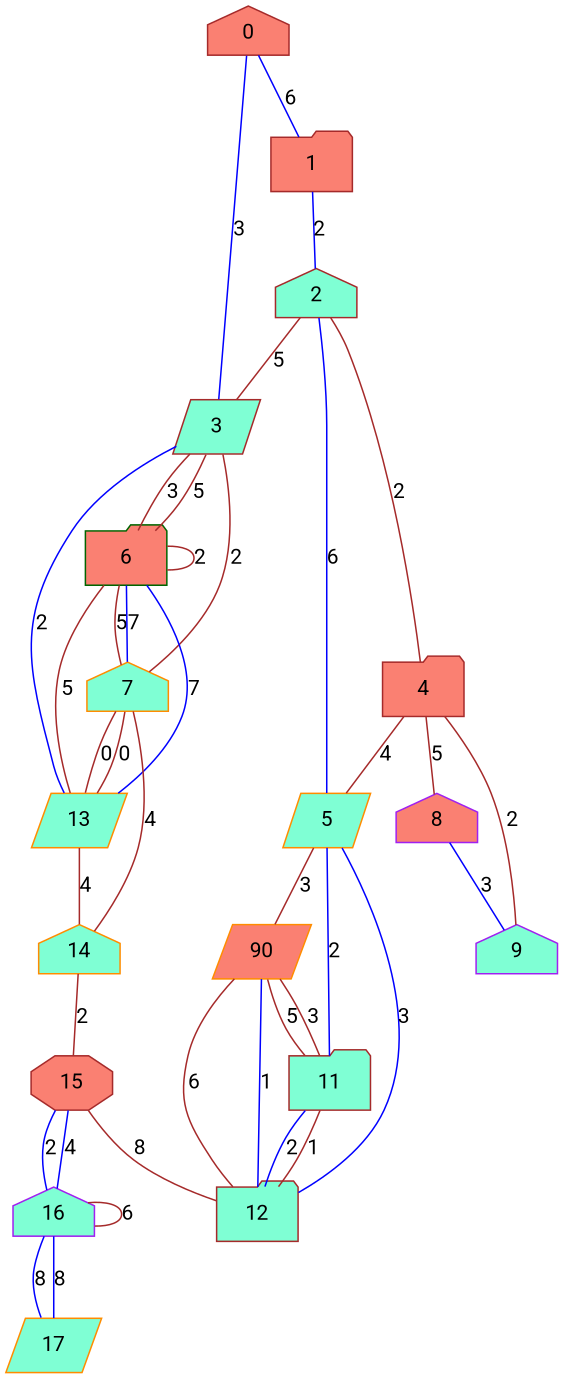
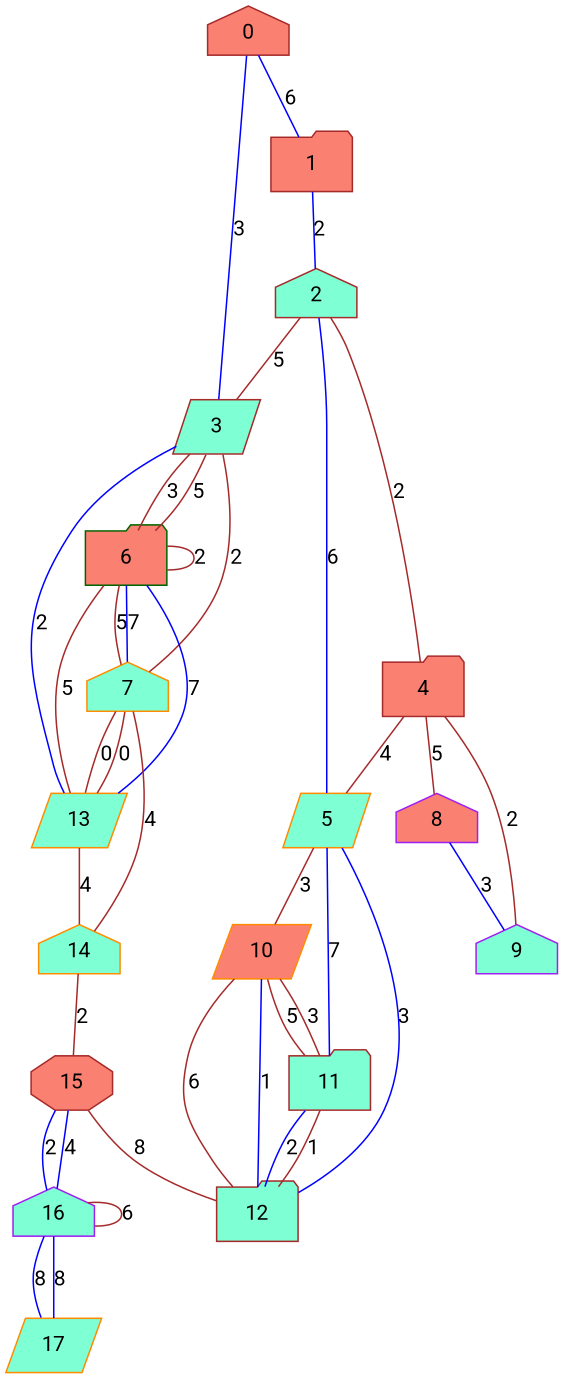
  graph {
    fontname=Roboto
    node [color=brown fillcolor=aquamarine fontname=Roboto shape=house style=filled weight=1]
    edge [color=brown fontname=Roboto]
    0 [fillcolor=salmon]
    1 [fillcolor=salmon shape=folder]
    3 [shape=parallelogram]
    2
    4 [fillcolor=salmon shape=folder]
    5 [color=darkorange shape=parallelogram]
    6 [color=darkgreen fillcolor=salmon shape=folder weight=2]
    7 [color=darkorange]
    13 [color=darkorange shape=parallelogram]
    8 [color=purple fillcolor=salmon]
    9 [color=purple]
-   10 [color=darkorange fillcolor=salmon shape=parallelogram label=90]
+   10 [color=darkorange fillcolor=salmon shape=parallelogram]
    11 [shape=folder]
    12 [shape=folder]
    14 [color=darkorange]
    15 [fillcolor=salmon shape=octagon]
    16 [color=purple weight=2]
    17 [color=darkorange shape=parallelogram weight=4]
    0 -- 1 [color=blue label=6]
    0 -- 3 [color=blue label=3]
    1 -- 2 [color=blue label=2]
    3 -- 6 [label=3]
    3 -- 6 [label=5]
    3 -- 7 [label=2]
    3 -- 13 [color=blue label=2]
    2 -- 3 [label=5]
    2 -- 4 [label=2]
    2 -- 5 [color=blue label=6]
    4 -- 5 [label=4]
    4 -- 8 [label=5]
    4 -- 9 [label=2]
    5 -- 10 [label=3]
-   5 -- 11 [color=blue label=2]
+   5 -- 11 [color=blue label=7]
    5 -- 12 [color=blue label=3]
    6 -- 6 [label=2]
    6 -- 7 [label=5]
    6 -- 7 [color=blue label=7]
    6 -- 13 [label=5]
    6 -- 13 [color=blue label=7]
    7 -- 13 [label=0]
    7 -- 13 [label=0]
    7 -- 14 [label=4]
    13 -- 14 [label=4]
    8 -- 9 [color=blue label=3]
    10 -- 11 [label=5]
    10 -- 11 [label=3]
    10 -- 12 [label=6]
    10 -- 12 [color=blue label=1]
    11 -- 12 [label=1]
    11 -- 12 [color=blue label=2]
    14 -- 15 [label=2]
    15 -- 12 [label=8]
    15 -- 16 [color=blue label=4]
    15 -- 16 [color=blue label=2]
    16 -- 16 [label=6]
    16 -- 17 [color=blue label=8]
    16 -- 17 [color=blue label=8]
  }
